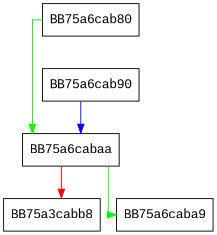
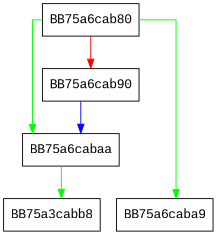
  digraph {
    fontname="Liberation Mono"
    splines=ortho
    node [fontname="Liberation Mono" shape=box]
    edge [color=green fontname="Liberation Mono"]
    BB75a6cab80
    BB75a6cabaa
    BB75a6cab90
    BB75a6caba9
    n5 [label=BB75a3cabb8]
    BB75a6cab80 -> BB75a6cabaa
-   BB75a6cabaa -> BB75a6caba9
-   BB75a6cabaa -> n5 [color=red]
+   BB75a6cab80 -> BB75a6cab90 [color=red]
+   BB75a6cab80 -> BB75a6caba9
+   BB75a6cabaa -> n5
    BB75a6cab90 -> BB75a6cabaa [color=blue]
  }
